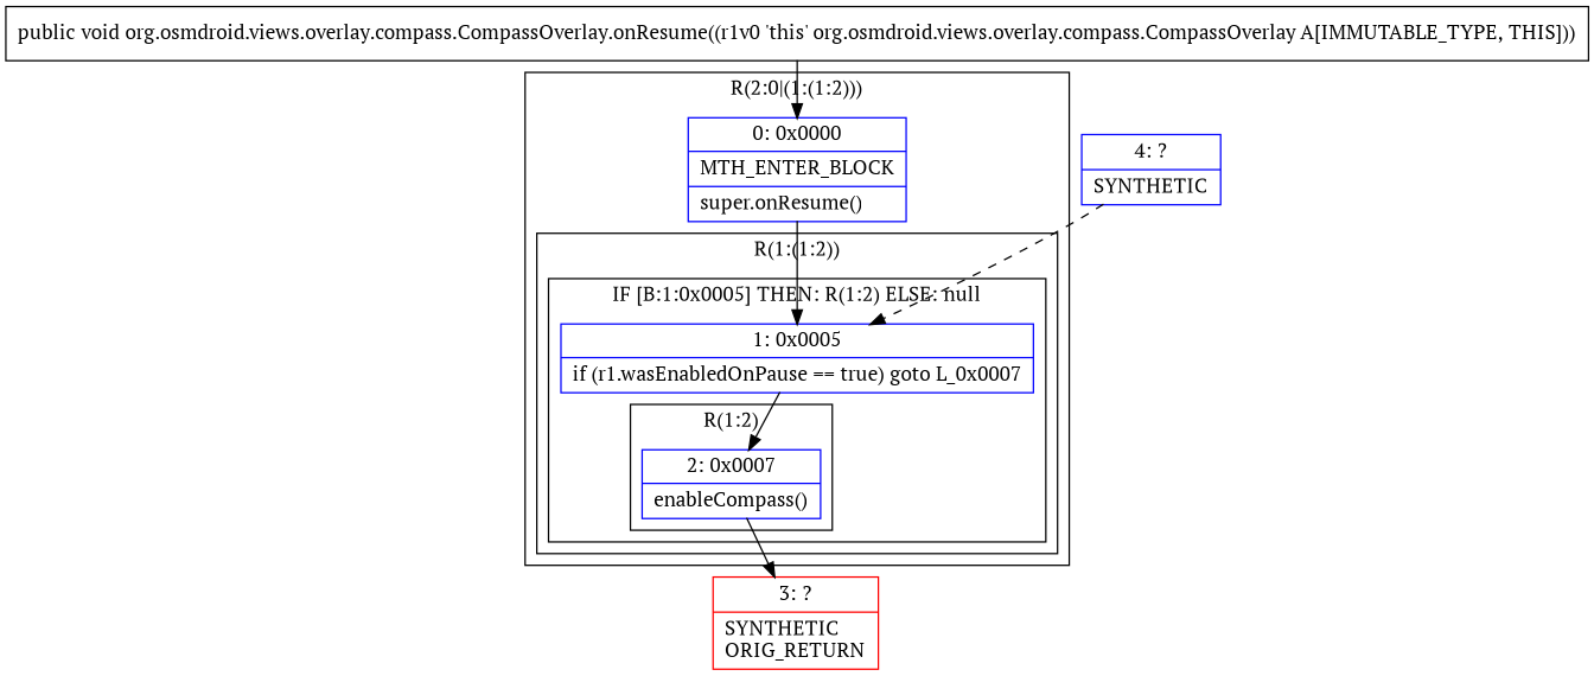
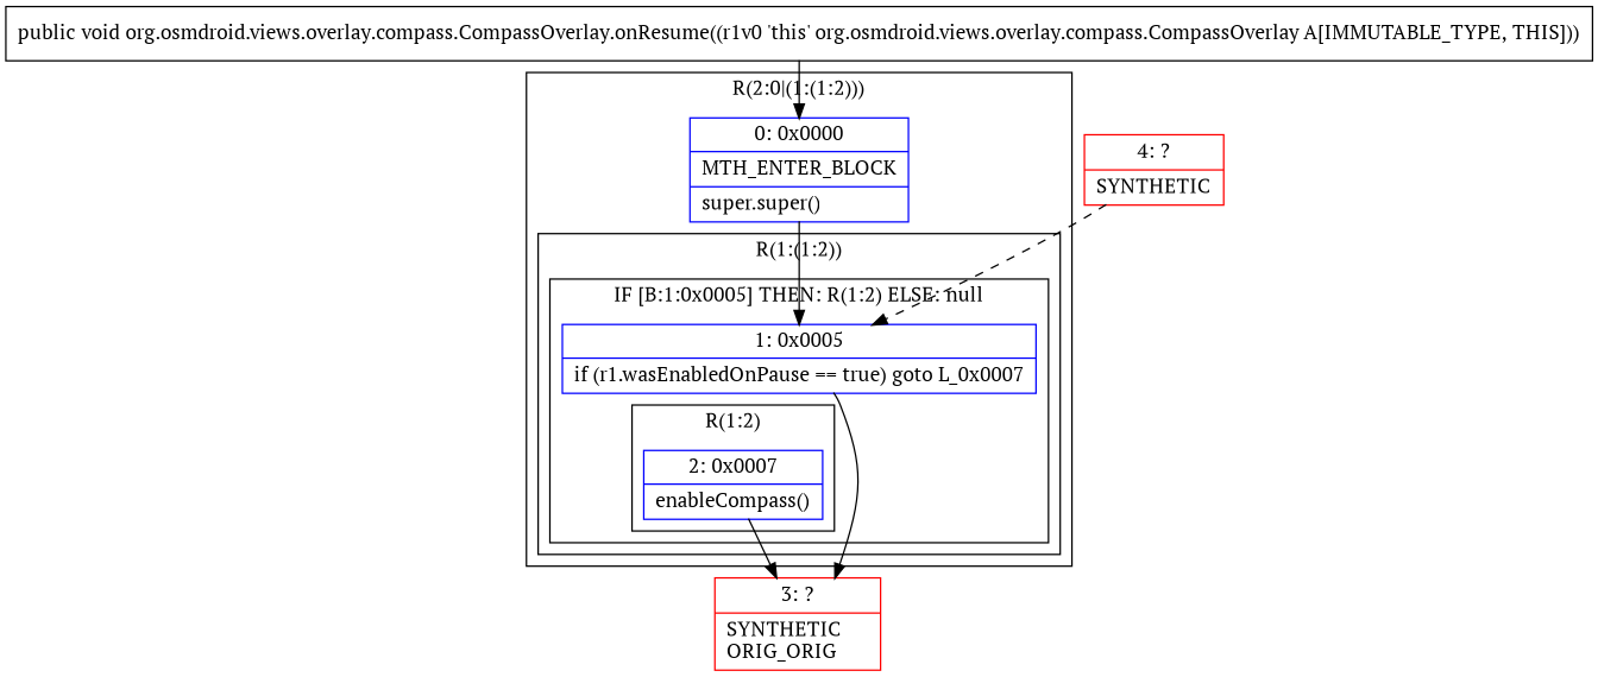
  digraph {
    fontname="PT Serif"
    node [color=blue fontname="PT Serif" shape=record]
    edge [fontname="PT Serif"]
    n1 [label="{2\:\ 0x0007|enableCompass()\l}"]
    n2 [label="{1\:\ 0x0005|if (r1.wasEnabledOnPause == true) goto L_0x0007\l}"]
-   n3 [label="{0\:\ 0x0000|MTH_ENTER_BLOCK\l|super.onResume()\l}"]
-   n4 [color=red label="{3\:\ ?|SYNTHETIC\lORIG_RETURN\l}"]
-   n5 [label="{4\:\ ?|SYNTHETIC\l}"]
+   n3 [label="{0\:\ 0x0000|MTH_ENTER_BLOCK\l|super.super()\l}"]
+   n4 [color=red label="{3\:\ ?|SYNTHETIC\lORIG_ORIG\l}"]
+   n5 [color=red label="{4\:\ ?|SYNTHETIC\l}"]
    n6 [label="{public void org.osmdroid.views.overlay.compass.CompassOverlay.onResume((r1v0 'this' org.osmdroid.views.overlay.compass.CompassOverlay A[IMMUTABLE_TYPE, THIS])) }" color=""]
    subgraph cluster_1 {
      label="R(2:0|(1:(1:2)))"
      n3
      subgraph cluster_2 {
        label="R(1:(1:2))"
        subgraph cluster_3 {
          label="IF [B:1:0x0005] THEN: R(1:2) ELSE: null"
          n2
          subgraph cluster_4 {
            label="R(1:2)"
            n1
          }
        }
      }
    }
    n1 -> n4
-   n2 -> n1
+   n2 -> n4
    n3 -> n2
    n5 -> n2 [style=dashed]
    n6 -> n3
  }
